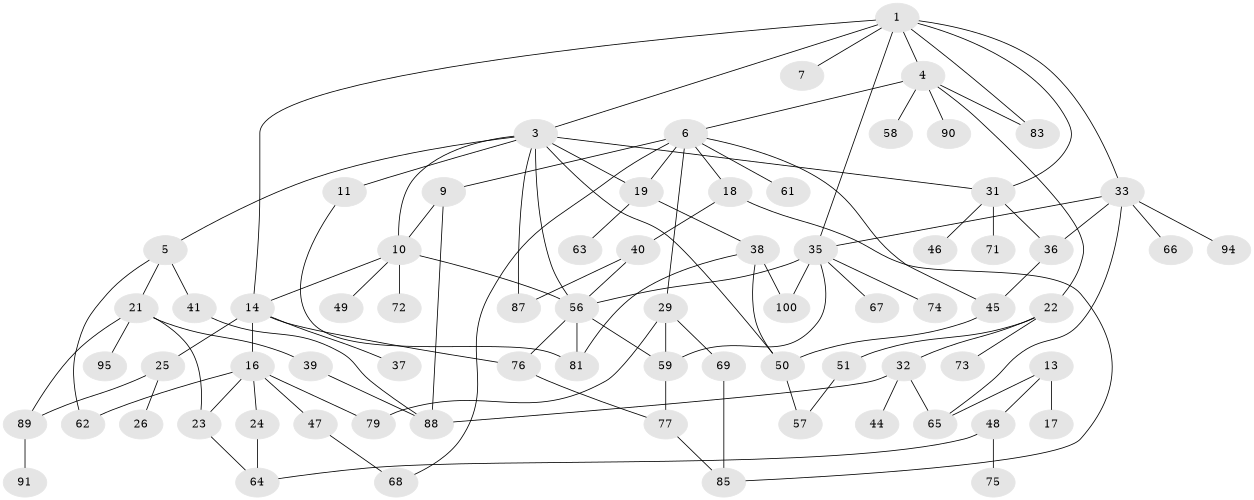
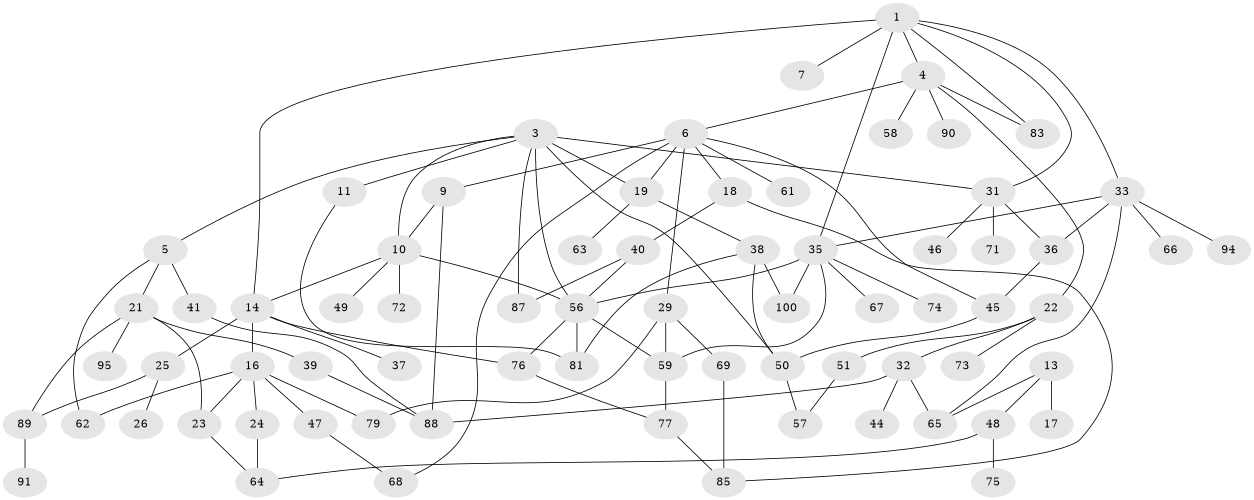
  graph {
    node [color=gray90 style=filled]
    1 [super="+2"]
    3 [super="+28"]
    4 [super="+34"]
    7
    14 [super="+15"]
    31
    33 [super="+52"]
    35 [super="+60"]
    83
    5 [super="+12"]
    10 [super="+20"]
    11 [super="+54"]
    19 [super="+42"]
    50 [super="+80"]
    56 [super="+84"]
    87
    6 [super="+8"]
    22
    58
    90
    16 [super="+30"]
    25 [super="+102"]
    37
    76 [super="+86"]
    36 [super="+53"]
    46
    71
    32 [super="+96"]
    88
    65
    44
    66
    94
    59 [super="+78"]
    67
    74
    100
    21 [super="+27"]
    41
    62 [super="+99"]
    49
    72
    81 [super="+98"]
    38
    63
    57
    9 [super="+43"]
    18
    29 [super="+97"]
    45 [super="+82"]
    61
    68
    51
    73
    23
    39
    89
    95
    40 [super="+55"]
    85
    79 [super="+103"]
    69 [super="+70"]
    13
    17
    48
    64 [super="+93"]
    75
    24 [super="+92"]
    47 [super="+101"]
    26
    77 [super="+104"]
    91
-   1 -- 3
    1 -- 4
    1 -- 7
    1 -- 14
    1 -- 31
    1 -- 33
    1 -- 35
    1 -- 83
    3 -- 31
    3 -- 5
    3 -- 10
    3 -- 11
    3 -- 19
    3 -- 50
    3 -- 56
    3 -- 87
    4 -- 83
    4 -- 6
    4 -- 22
    4 -- 58
    4 -- 90
    14 -- 16
    14 -- 25
    14 -- 37
    14 -- 76
    31 -- 36
    31 -- 46
    31 -- 71
    33 -- 35
    33 -- 36
    33 -- 65
    33 -- 66
    33 -- 94
    35 -- 56
    35 -- 59
    35 -- 67
    35 -- 74
    35 -- 100
    5 -- 21
    5 -- 41
    5 -- 62
    10 -- 14
    10 -- 56
    10 -- 49
    10 -- 72
    11 -- 81
    19 -- 38
    19 -- 63
    50 -- 57
    56 -- 76
    56 -- 59
    56 -- 81
    6 -- 19 [weight=2]
    6 -- 9
    6 -- 18
    6 -- 29
    6 -- 45
    6 -- 61
    6 -- 68
    22 -- 32
    22 -- 51
    22 -- 73
    16 -- 62
    16 -- 23
    16 -- 79
    16 -- 24
    16 -- 47
    25 -- 89
    25 -- 26
    76 -- 77
    36 -- 45
    32 -- 88
    32 -- 65
    32 -- 44
    59 -- 77
    21 -- 23
    21 -- 39
    21 -- 89
    21 -- 95
    41 -- 88
    38 -- 50
    38 -- 100
    38 -- 81
    9 -- 10 [weight=2]
    9 -- 88
    18 -- 40 [weight=2]
    18 -- 85
    29 -- 59
    29 -- 79
    29 -- 69
    45 -- 50
    51 -- 57
    23 -- 64
    39 -- 88
    89 -- 91
    40 -- 56
    40 -- 87
    69 -- 85
    13 -- 65
    13 -- 17
    13 -- 48
    48 -- 64
    48 -- 75
    24 -- 64
    47 -- 68
    77 -- 85
  }
